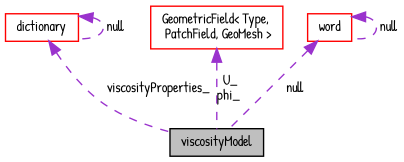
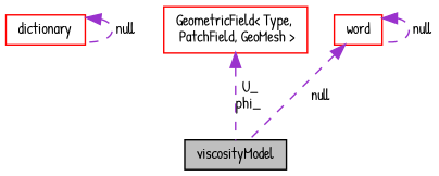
  digraph {
    fontname="Patrick Hand"
    node [color=red fontname="Patrick Hand" fontsize=10 shape=record]
    edge [color=darkorchid3 dir=back fontname="Patrick Hand" fontsize=10 labelfontname=Helvetica labelfontsize=10 style=dashed]
    n1 [color=black fillcolor=grey75 fontcolor=black height=0.2 label=viscosityModel style=filled width=0.4]
    n2 [height=0.2 label=dictionary width=0.4]
    n3 [height=0.2 label="GeometricField\< Type,\l PatchField, GeoMesh \>" width=0.4]
    n4 [height=0.2 label=word width=0.4]
-   n2 -> n1 [label=" viscosityProperties_"]
    n2 -> n2 [label=" null"]
    n3 -> n1 [label=" U_\nphi_"]
    n4 -> n1 [label=" null"]
    n4 -> n4 [label=" null"]
  }
